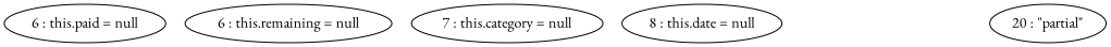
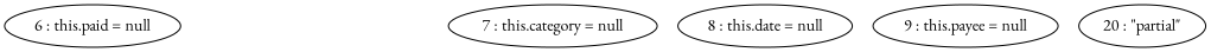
  digraph {
    fontname="EB Garamond"
    node [fontname="EB Garamond"]
    "6 : this.paid = null"
-   "6 : this.remaining = null"
    "7 : this.category = null"
    "8 : this.date = null"
+   "9 : this.payee = null"
    "20 : \"partial\""
  }
